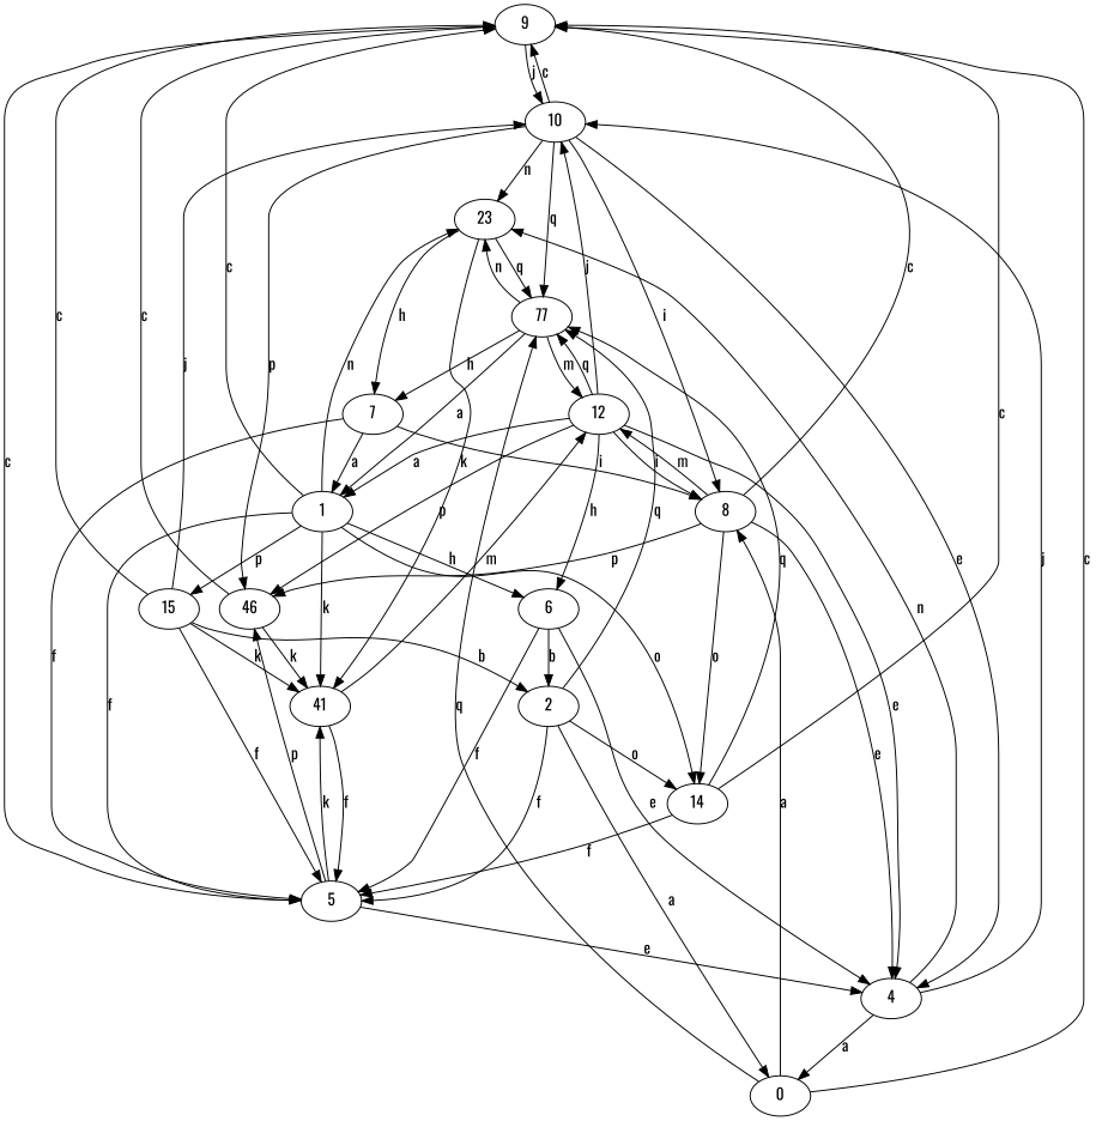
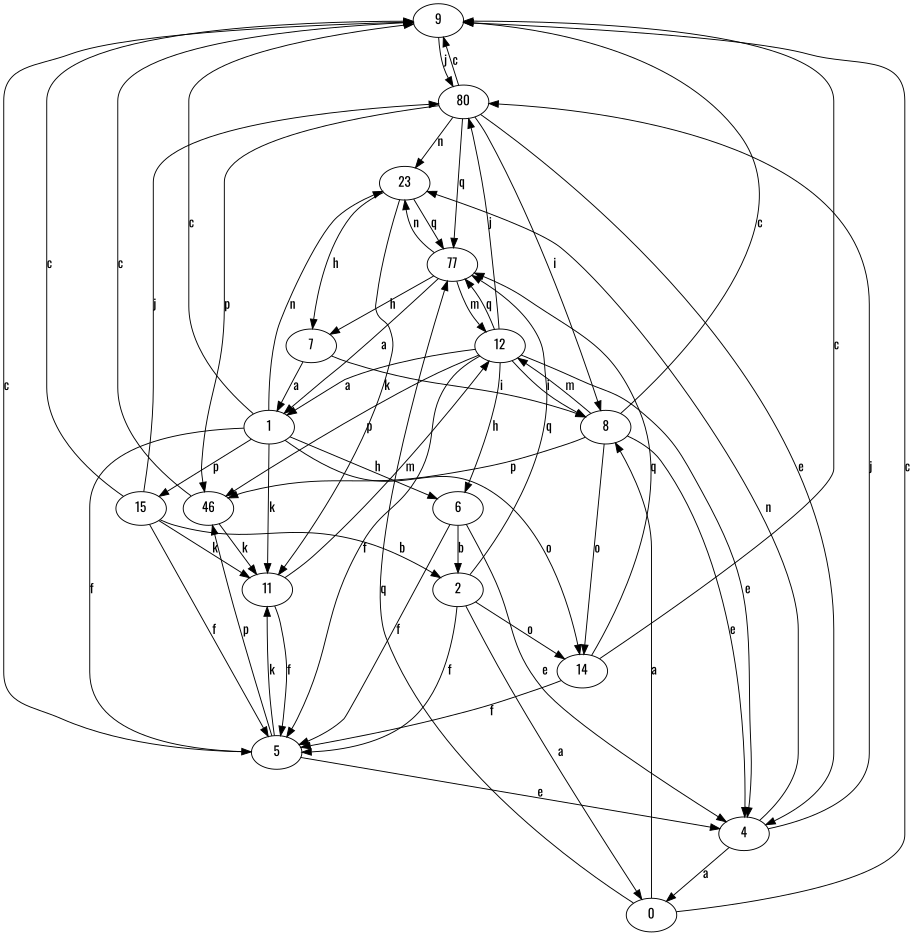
  strict digraph {
    fontname=Oswald
    node [fontname=Oswald]
    edge [fontname=Oswald]
    n1 [label=9]
    0
    8
    n4 [label=77]
-   10
+   10 [label=80]
    12
    14
    4
    n9 [label=46]
    1
    5
    6
    n13 [label=23]
    7
-   11 [label=41]
+   11
    15
    2
    n1 -> 10 [label=j]
    0 -> n1 [label=c]
    0 -> 8 [label=a]
    0 -> n4 [label=q]
    8 -> n1 [label=c]
    8 -> 12 [label=m]
    8 -> 14 [label=o]
    8 -> 4 [label=e]
    8 -> n9 [label=p]
    n4 -> 12 [label=m]
    n4 -> 1 [label=a]
    n4 -> n13 [label=n]
    n4 -> 7 [label=h]
    10 -> n1 [label=c]
    10 -> 8 [label=i]
    10 -> n4 [label=q]
    10 -> 4 [label=e]
    10 -> n9 [label=p]
    10 -> n13 [label=n]
    12 -> 8 [label=i]
    12 -> n4 [label=q]
    12 -> 10 [label=j]
    12 -> 4 [label=e]
    12 -> n9 [label=p]
    12 -> 1 [label=a]
-   7 -> 5 [label=f]
+   12 -> 5 [label=f]
    12 -> 6 [label=h]
    14 -> n1 [label=c]
    14 -> n4 [label=q]
    14 -> 5 [label=f]
    4 -> 0 [label=a]
    4 -> 10 [label=j]
    4 -> n13 [label=n]
    n9 -> n1 [label=c]
    n9 -> 11 [label=k]
    1 -> n1 [label=c]
    1 -> 14 [label=o]
    1 -> 5 [label=f]
    1 -> 6 [label=h]
    1 -> n13 [label=n]
    1 -> 11 [label=k]
    1 -> 15 [label=p]
    5 -> n1 [label=c]
    5 -> 4 [label=e]
    5 -> n9 [label=p]
    5 -> 11 [label=k]
    6 -> 4 [label=e]
    6 -> 5 [label=f]
    6 -> 2 [label=b]
    n13 -> n4 [label=q]
    n13 -> 7 [label=h]
    n13 -> 11 [label=k]
    7 -> 8 [label=i]
    7 -> 1 [label=a]
    11 -> 12 [label=m]
    11 -> 5 [label=f]
    15 -> n1 [label=c]
    15 -> 10 [label=j]
    15 -> 5 [label=f]
    15 -> 11 [label=k]
    15 -> 2 [label=b]
    2 -> 0 [label=a]
    2 -> n4 [label=q]
    2 -> 14 [label=o]
    2 -> 5 [label=f]
  }
